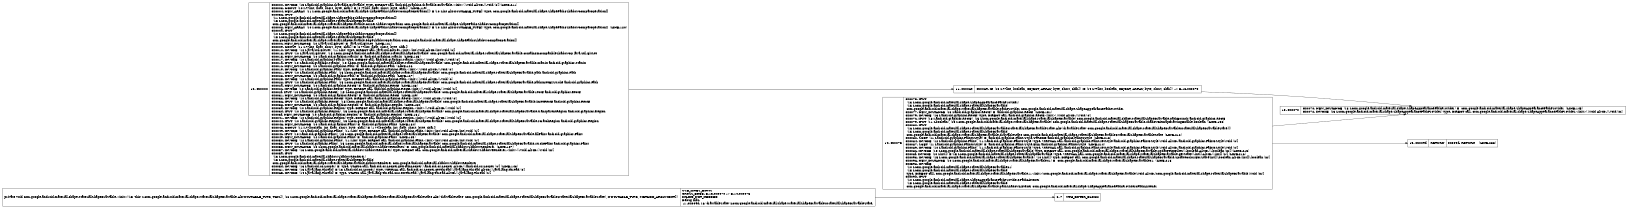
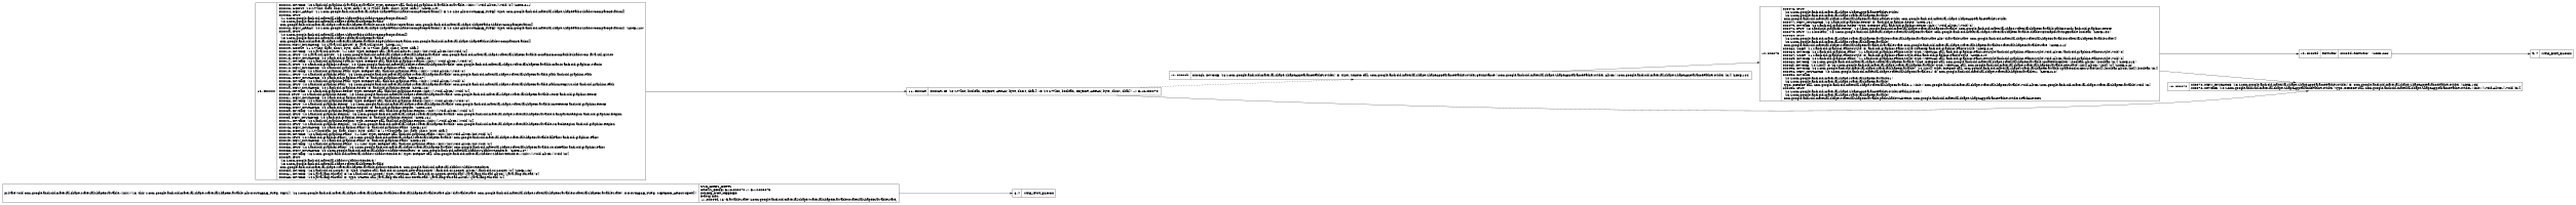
  digraph {
    rankdir=LR
    node [shape=record]
-   n1 [label="{8\:\ ?|MTH_ENTER_BLOCK\l}"]
+   n1 [label="{8\:\ ?|MTH_IPUT_BLOCK\l}"]
    n2 [label="{10\:\ 0x0000|0x0000: INVOKE  (r5 I:android.graphics.drawable.Drawable) type: DIRECT call: android.graphics.drawable.Drawable.\<init\>():void A[MD:():void (c)] (LINE:211)\l0x0003: CONST  (r0 I:??[int, float, short, byte, char]) = (4 ??[int, float, short, byte, char])  (LINE:119)\l0x0004: NEW_ARRAY  (r1 I:com.google.android.material.shape.ShapePath$ShadowCompatOperation[]) = (r0 I:int A[IMMUTABLE_TYPE]) type: com.google.android.material.shape.ShapePath$ShadowCompatOperation[] \l0x0036: IPUT  \l  (r1 I:com.google.android.material.shape.ShapePath$ShadowCompatOperation[])\l  (r5 I:com.google.android.material.shape.MaterialShapeDrawable)\l com.google.android.material.shape.MaterialShapeDrawable.cornerShadowOperation com.google.android.material.shape.ShapePath$ShadowCompatOperation[] \l0x0008: NEW_ARRAY  (r0 I:com.google.android.material.shape.ShapePath$ShadowCompatOperation[]) = (r0 I:int A[IMMUTABLE_TYPE]) type: com.google.android.material.shape.ShapePath$ShadowCompatOperation[]  (LINE:120)\l0x000a: IPUT  \l  (r0 I:com.google.android.material.shape.ShapePath$ShadowCompatOperation[])\l  (r5 I:com.google.android.material.shape.MaterialShapeDrawable)\l com.google.android.material.shape.MaterialShapeDrawable.edgeShadowOperation com.google.android.material.shape.ShapePath$ShadowCompatOperation[] \l0x000c: NEW_INSTANCE  (r0 I:java.util.BitSet) =  java.util.BitSet  (LINE:121)\l0x000e: CONST  (r1 I:??[int, float, short, byte, char]) = (8 ??[int, float, short, byte, char]) \l0x0010: INVOKE  (r0 I:java.util.BitSet), (r1 I:int) type: DIRECT call: java.util.BitSet.\<init\>(int):void A[MD:(int):void (c)]\l0x0013: IPUT  (r0 I:java.util.BitSet), (r5 I:com.google.android.material.shape.MaterialShapeDrawable) com.google.android.material.shape.MaterialShapeDrawable.containsIncompatibleShadowOp java.util.BitSet \l0x0015: NEW_INSTANCE  (r0 I:android.graphics.Matrix) =  android.graphics.Matrix  (LINE:125)\l0x0017: INVOKE  (r0 I:android.graphics.Matrix) type: DIRECT call: android.graphics.Matrix.\<init\>():void A[MD:():void (c)]\l0x001a: IPUT  (r0 I:android.graphics.Matrix), (r5 I:com.google.android.material.shape.MaterialShapeDrawable) com.google.android.material.shape.MaterialShapeDrawable.matrix android.graphics.Matrix \l0x001c: NEW_INSTANCE  (r0 I:android.graphics.Path) =  android.graphics.Path  (LINE:126)\l0x001e: INVOKE  (r0 I:android.graphics.Path) type: DIRECT call: android.graphics.Path.\<init\>():void A[MD:():void (c)]\l0x0021: IPUT  (r0 I:android.graphics.Path), (r5 I:com.google.android.material.shape.MaterialShapeDrawable) com.google.android.material.shape.MaterialShapeDrawable.path android.graphics.Path \l0x0023: NEW_INSTANCE  (r0 I:android.graphics.Path) =  android.graphics.Path  (LINE:127)\l0x0025: INVOKE  (r0 I:android.graphics.Path) type: DIRECT call: android.graphics.Path.\<init\>():void A[MD:():void (c)]\l0x0028: IPUT  (r0 I:android.graphics.Path), (r5 I:com.google.android.material.shape.MaterialShapeDrawable) com.google.android.material.shape.MaterialShapeDrawable.pathInsetByStroke android.graphics.Path \l0x002a: NEW_INSTANCE  (r0 I:android.graphics.RectF) =  android.graphics.RectF  (LINE:128)\l0x002c: INVOKE  (r0 I:android.graphics.RectF) type: DIRECT call: android.graphics.RectF.\<init\>():void A[MD:():void (c)]\l0x002f: IPUT  (r0 I:android.graphics.RectF), (r5 I:com.google.android.material.shape.MaterialShapeDrawable) com.google.android.material.shape.MaterialShapeDrawable.rectF android.graphics.RectF \l0x0031: NEW_INSTANCE  (r0 I:android.graphics.RectF) =  android.graphics.RectF  (LINE:129)\l0x0033: INVOKE  (r0 I:android.graphics.RectF) type: DIRECT call: android.graphics.RectF.\<init\>():void A[MD:():void (c)]\l0x0036: IPUT  (r0 I:android.graphics.RectF), (r5 I:com.google.android.material.shape.MaterialShapeDrawable) com.google.android.material.shape.MaterialShapeDrawable.insetRectF android.graphics.RectF \l0x0038: NEW_INSTANCE  (r0 I:android.graphics.Region) =  android.graphics.Region  (LINE:130)\l0x003a: INVOKE  (r0 I:android.graphics.Region) type: DIRECT call: android.graphics.Region.\<init\>():void A[MD:():void (c)]\l0x003d: IPUT  (r0 I:android.graphics.Region), (r5 I:com.google.android.material.shape.MaterialShapeDrawable) com.google.android.material.shape.MaterialShapeDrawable.transparentRegion android.graphics.Region \l0x003f: NEW_INSTANCE  (r0 I:android.graphics.Region) =  android.graphics.Region  (LINE:131)\l0x0041: INVOKE  (r0 I:android.graphics.Region) type: DIRECT call: android.graphics.Region.\<init\>():void A[MD:():void (c)]\l0x0044: IPUT  (r0 I:android.graphics.Region), (r5 I:com.google.android.material.shape.MaterialShapeDrawable) com.google.android.material.shape.MaterialShapeDrawable.scratchRegion android.graphics.Region \l0x0046: NEW_INSTANCE  (r0 I:android.graphics.Paint) =  android.graphics.Paint  (LINE:134)\l0x0048: CONST  (r1 I:??[boolean, int, float, short, byte, char]) = (1 ??[boolean, int, float, short, byte, char]) \l0x0049: INVOKE  (r0 I:android.graphics.Paint), (r1 I:int) type: DIRECT call: android.graphics.Paint.\<init\>(int):void A[MD:(int):void (c)]\l0x004c: IPUT  (r0 I:android.graphics.Paint), (r5 I:com.google.android.material.shape.MaterialShapeDrawable) com.google.android.material.shape.MaterialShapeDrawable.fillPaint android.graphics.Paint \l0x004e: NEW_INSTANCE  (r2 I:android.graphics.Paint) =  android.graphics.Paint  (LINE:135)\l0x0050: INVOKE  (r2 I:android.graphics.Paint), (r1 I:int) type: DIRECT call: android.graphics.Paint.\<init\>(int):void A[MD:(int):void (c)]\l0x0053: IPUT  (r2 I:android.graphics.Paint), (r5 I:com.google.android.material.shape.MaterialShapeDrawable) com.google.android.material.shape.MaterialShapeDrawable.strokePaint android.graphics.Paint \l0x0055: NEW_INSTANCE  (r3 I:com.google.android.material.shadow.ShadowRenderer) =  com.google.android.material.shadow.ShadowRenderer  (LINE:137)\l0x0057: INVOKE  (r3 I:com.google.android.material.shadow.ShadowRenderer) type: DIRECT call: com.google.android.material.shadow.ShadowRenderer.\<init\>():void A[MD:():void (m)]\l0x005a: IPUT  \l  (r3 I:com.google.android.material.shadow.ShadowRenderer)\l  (r5 I:com.google.android.material.shape.MaterialShapeDrawable)\l com.google.android.material.shape.MaterialShapeDrawable.shadowRenderer com.google.android.material.shadow.ShadowRenderer \l0x005d: INVOKE  (r3 I:android.os.Looper) =  type: STATIC call: android.os.Looper.getMainLooper():android.os.Looper A[MD:():android.os.Looper (c)] (LINE:143)\l0x0061: INVOKE  (r3 I:java.lang.Thread) = (r3 I:android.os.Looper) type: VIRTUAL call: android.os.Looper.getThread():java.lang.Thread A[MD:():java.lang.Thread (c)]\l0x0065: INVOKE  (r4 I:java.lang.Thread) =  type: STATIC call: java.lang.Thread.currentThread():java.lang.Thread A[MD:():java.lang.Thread (c)]\l}"]
    n3 [label="{11\:\ 0x0069|0x0069: IF  (r3 I:??[int, boolean, OBJECT, ARRAY, byte, short, char]) != (r4 I:??[int, boolean, OBJECT, ARRAY, byte, short, char])  \-\> B:13:0x0070 \l}"]
+   n4 [label="{12\:\ 0x006b|0x006b: INVOKE  (r3 I:com.google.android.material.shape.ShapeAppearancePathProvider) =  type: STATIC call: com.google.android.material.shape.ShapeAppearancePathProvider.getInstance():com.google.android.material.shape.ShapeAppearancePathProvider A[MD:():com.google.android.material.shape.ShapeAppearancePathProvider (m)] (LINE:144)\l}"]
    n5 [label="{13\:\ 0x0070|0x0070: NEW_INSTANCE  (r3 I:com.google.android.material.shape.ShapeAppearancePathProvider) =  com.google.android.material.shape.ShapeAppearancePathProvider  (LINE:145)\l0x0072: INVOKE  (r3 I:com.google.android.material.shape.ShapeAppearancePathProvider) type: DIRECT call: com.google.android.material.shape.ShapeAppearancePathProvider.\<init\>():void A[MD:():void (m)]\l}"]
    n6 [label="{14\:\ 0x0075|0x0075: IPUT  \l  (r3 I:com.google.android.material.shape.ShapeAppearancePathProvider)\l  (r5 I:com.google.android.material.shape.MaterialShapeDrawable)\l com.google.android.material.shape.MaterialShapeDrawable.pathProvider com.google.android.material.shape.ShapeAppearancePathProvider \l0x0077: NEW_INSTANCE  (r3 I:android.graphics.RectF) =  android.graphics.RectF  (LINE:151)\l0x0079: INVOKE  (r3 I:android.graphics.RectF) type: DIRECT call: android.graphics.RectF.\<init\>():void A[MD:():void (c)]\l0x007c: IPUT  (r3 I:android.graphics.RectF), (r5 I:com.google.android.material.shape.MaterialShapeDrawable) com.google.android.material.shape.MaterialShapeDrawable.pathBounds android.graphics.RectF \l0x007e: IPUT  (r1 I:boolean), (r5 I:com.google.android.material.shape.MaterialShapeDrawable) com.google.android.material.shape.MaterialShapeDrawable.shadowBitmapDrawingEnable boolean  (LINE:153)\l0x0080: IPUT  \l  (r6 I:com.google.android.material.shape.MaterialShapeDrawable$MaterialShapeDrawableState A[D('drawableState' com.google.android.material.shape.MaterialShapeDrawable$MaterialShapeDrawableState)])\l  (r5 I:com.google.android.material.shape.MaterialShapeDrawable)\l com.google.android.material.shape.MaterialShapeDrawable.drawableState com.google.android.material.shape.MaterialShapeDrawable$MaterialShapeDrawableState  (LINE:212)\l0x0082: SGET  (r1 I:android.graphics.Paint$Style) =  android.graphics.Paint.Style.STROKE android.graphics.Paint$Style  (LINE:213)\l0x0084: INVOKE  (r2 I:android.graphics.Paint), (r1 I:android.graphics.Paint$Style) type: VIRTUAL call: android.graphics.Paint.setStyle(android.graphics.Paint$Style):void A[MD:(android.graphics.Paint$Style):void (c)]\l0x0087: SGET  (r1 I:android.graphics.Paint$Style) =  android.graphics.Paint.Style.FILL android.graphics.Paint$Style  (LINE:214)\l0x0089: INVOKE  (r0 I:android.graphics.Paint), (r1 I:android.graphics.Paint$Style) type: VIRTUAL call: android.graphics.Paint.setStyle(android.graphics.Paint$Style):void A[MD:(android.graphics.Paint$Style):void (c)]\l0x008c: INVOKE  (r5 I:com.google.android.material.shape.MaterialShapeDrawable) type: DIRECT call: com.google.android.material.shape.MaterialShapeDrawable.updateTintFilter():boolean A[MD:():boolean (m)] (LINE:215)\l0x008f: INVOKE  (r0 I:int[]) = (r5 I:com.google.android.material.shape.MaterialShapeDrawable) type: VIRTUAL call: com.google.android.material.shape.MaterialShapeDrawable.getState():int[] A[MD:():int[] (c)] (LINE:216)\l0x0093: INVOKE  (r5 I:com.google.android.material.shape.MaterialShapeDrawable), (r0 I:int[]) type: DIRECT call: com.google.android.material.shape.MaterialShapeDrawable.updateColorsForState(int[]):boolean A[MD:(int[]):boolean (m)]\l0x0096: NEW_INSTANCE  (r0 I:com.google.android.material.shape.MaterialShapeDrawable$1) =  com.google.android.material.shape.MaterialShapeDrawable$1  (LINE:218)\l0x0598: INVOKE  \l  (r0 I:com.google.android.material.shape.MaterialShapeDrawable$1)\l  (r5 I:com.google.android.material.shape.MaterialShapeDrawable)\l type: DIRECT call: com.google.android.material.shape.MaterialShapeDrawable.1.\<init\>(com.google.android.material.shape.MaterialShapeDrawable):void A[MD:(com.google.android.material.shape.MaterialShapeDrawable):void (m)]\l0x009b: IPUT  \l  (r0 I:com.google.android.material.shape.ShapeAppearancePathProvider$PathListener)\l  (r5 I:com.google.android.material.shape.MaterialShapeDrawable)\l com.google.android.material.shape.MaterialShapeDrawable.pathShadowListener com.google.android.material.shape.ShapeAppearancePathProvider$PathListener \l}"]
    n7 [label="{15\:\ 0x009d|RETURN\l|0x009d: RETURN    (LINE:233)\l}"]
+   n8 [label="{9\:\ ?|MTH_EXIT_BLOCK\l}"]
    n9 [label="{private void com.google.android.material.shape.MaterialShapeDrawable.\<init\>((r5 'this' I:com.google.android.material.shape.MaterialShapeDrawable A[IMMUTABLE_TYPE, THIS]), (r6 I:com.google.android.material.shape.MaterialShapeDrawable$MaterialShapeDrawableState A[D('drawableState' com.google.android.material.shape.MaterialShapeDrawable$MaterialShapeDrawableState), IMMUTABLE_TYPE, METHOD_ARGUMENT]))  | USE_LINES_HINTS\lCROSS_EDGE: B:13:0x0070 \-\> B:14:0x0075\lINLINE_NOT_NEEDED\lDebug Info:\l  \-1 \-0x009d: r6 'drawableState' Lcom\/google\/android\/material\/shape\/MaterialShapeDrawable$MaterialShapeDrawableState;\l}"]
    n2 -> n3
+   n3 -> n4 [style=dashed]
    n3 -> n5
+   n4 -> n6
    n6 -> n5
    n6 -> n7
+   n7 -> n8
    n9 -> n1
  }
